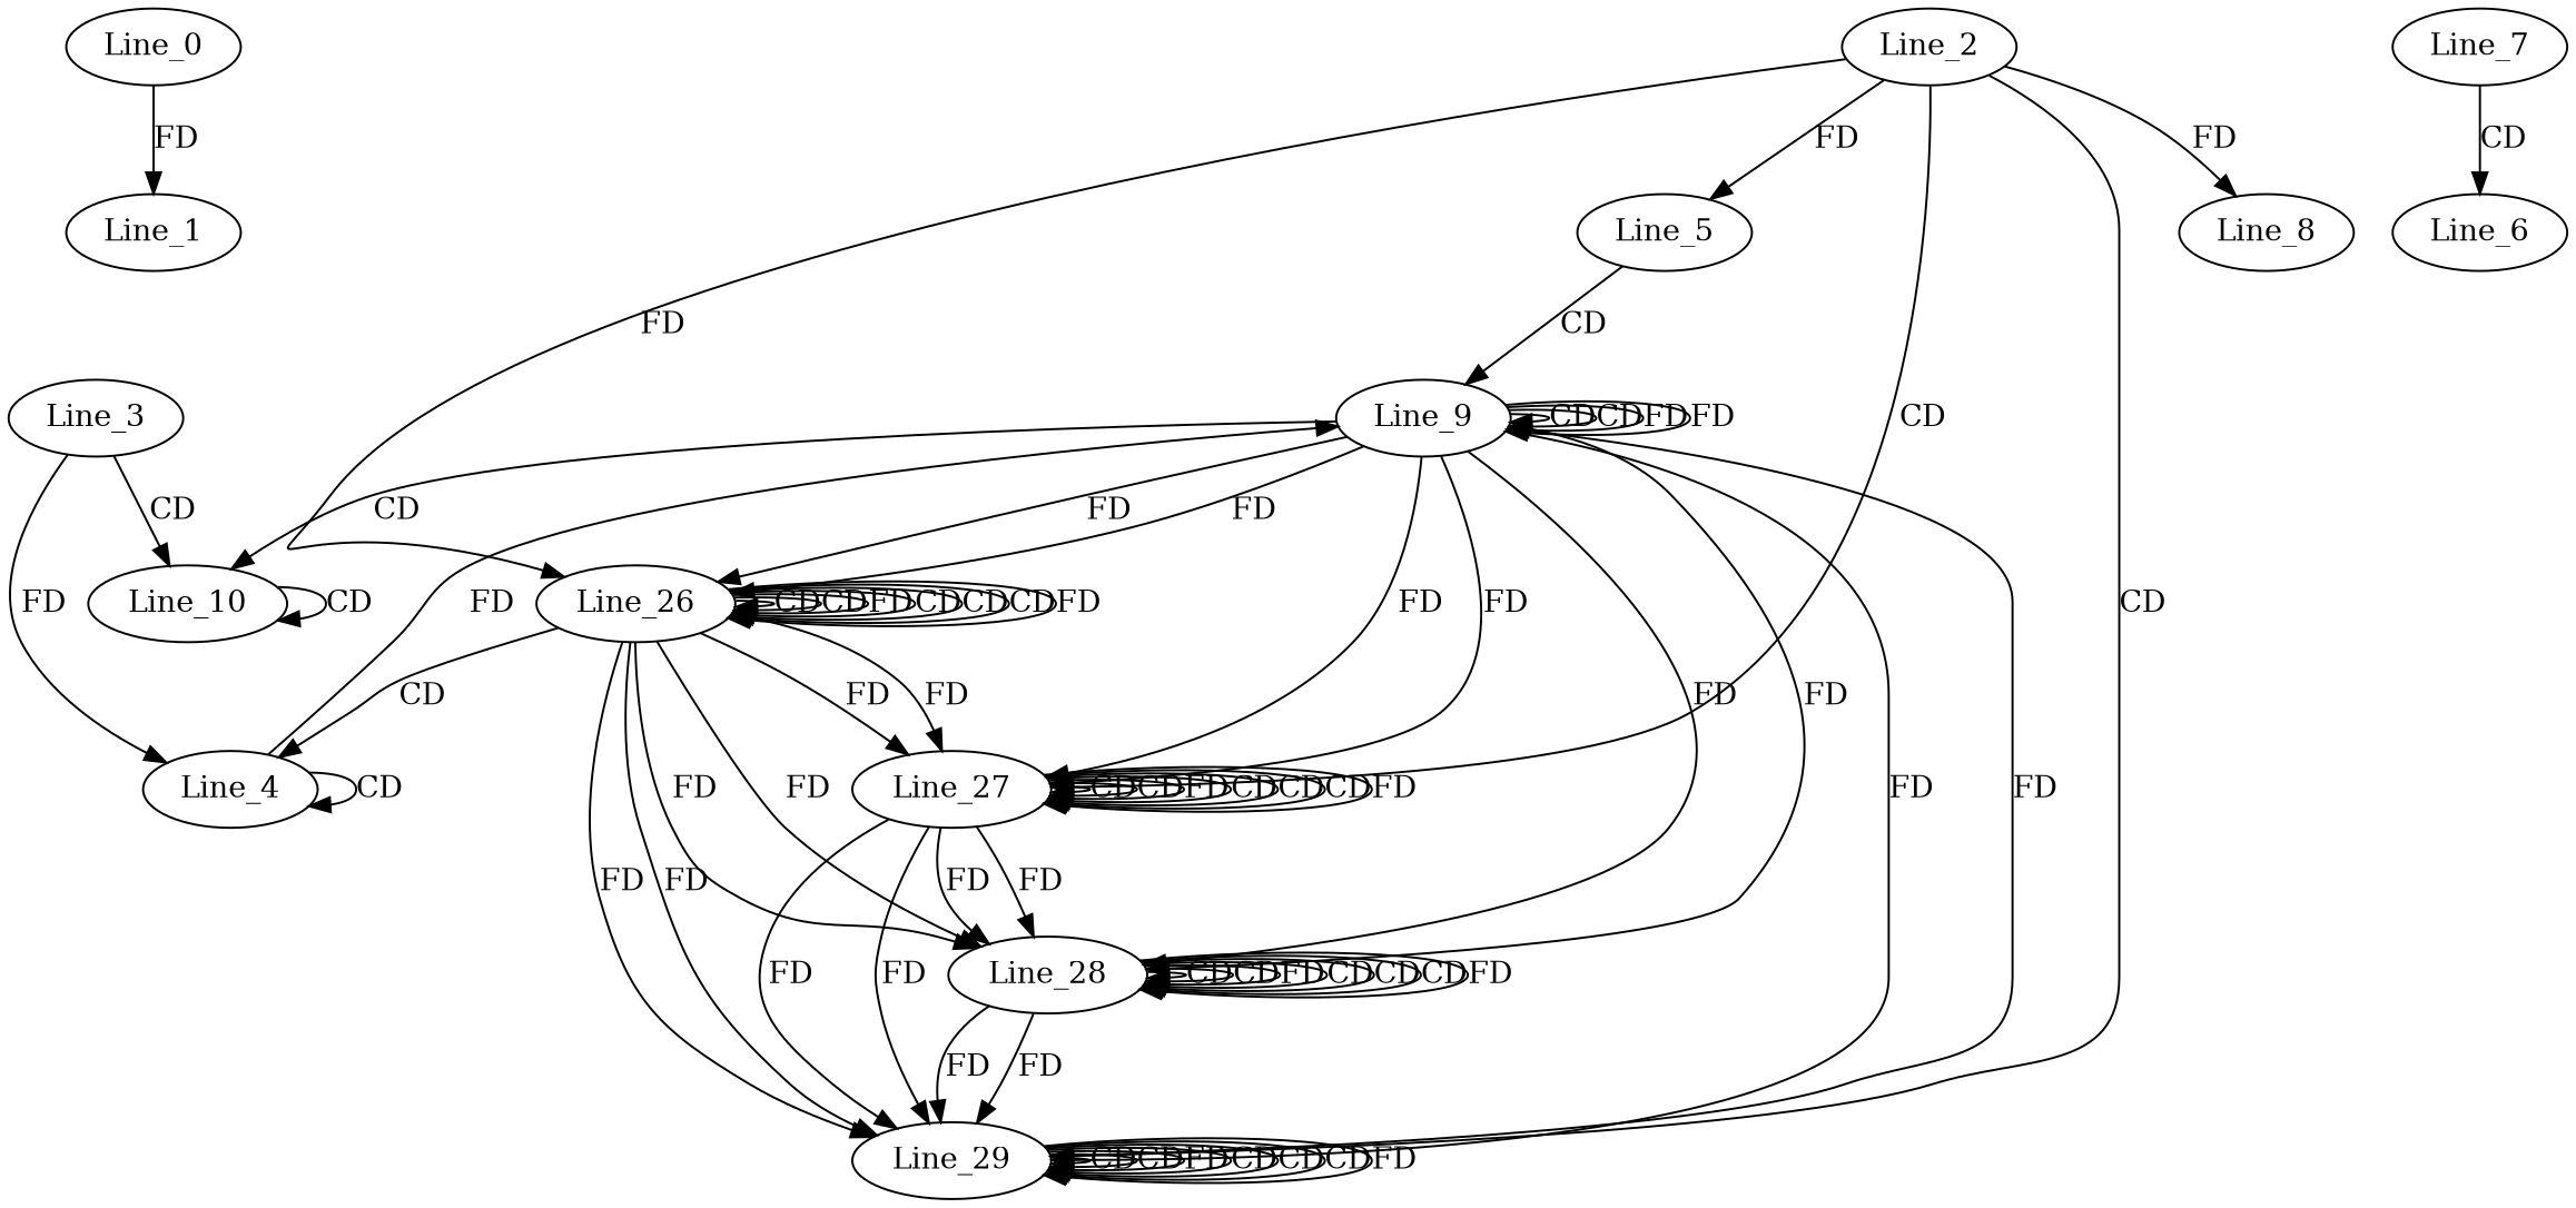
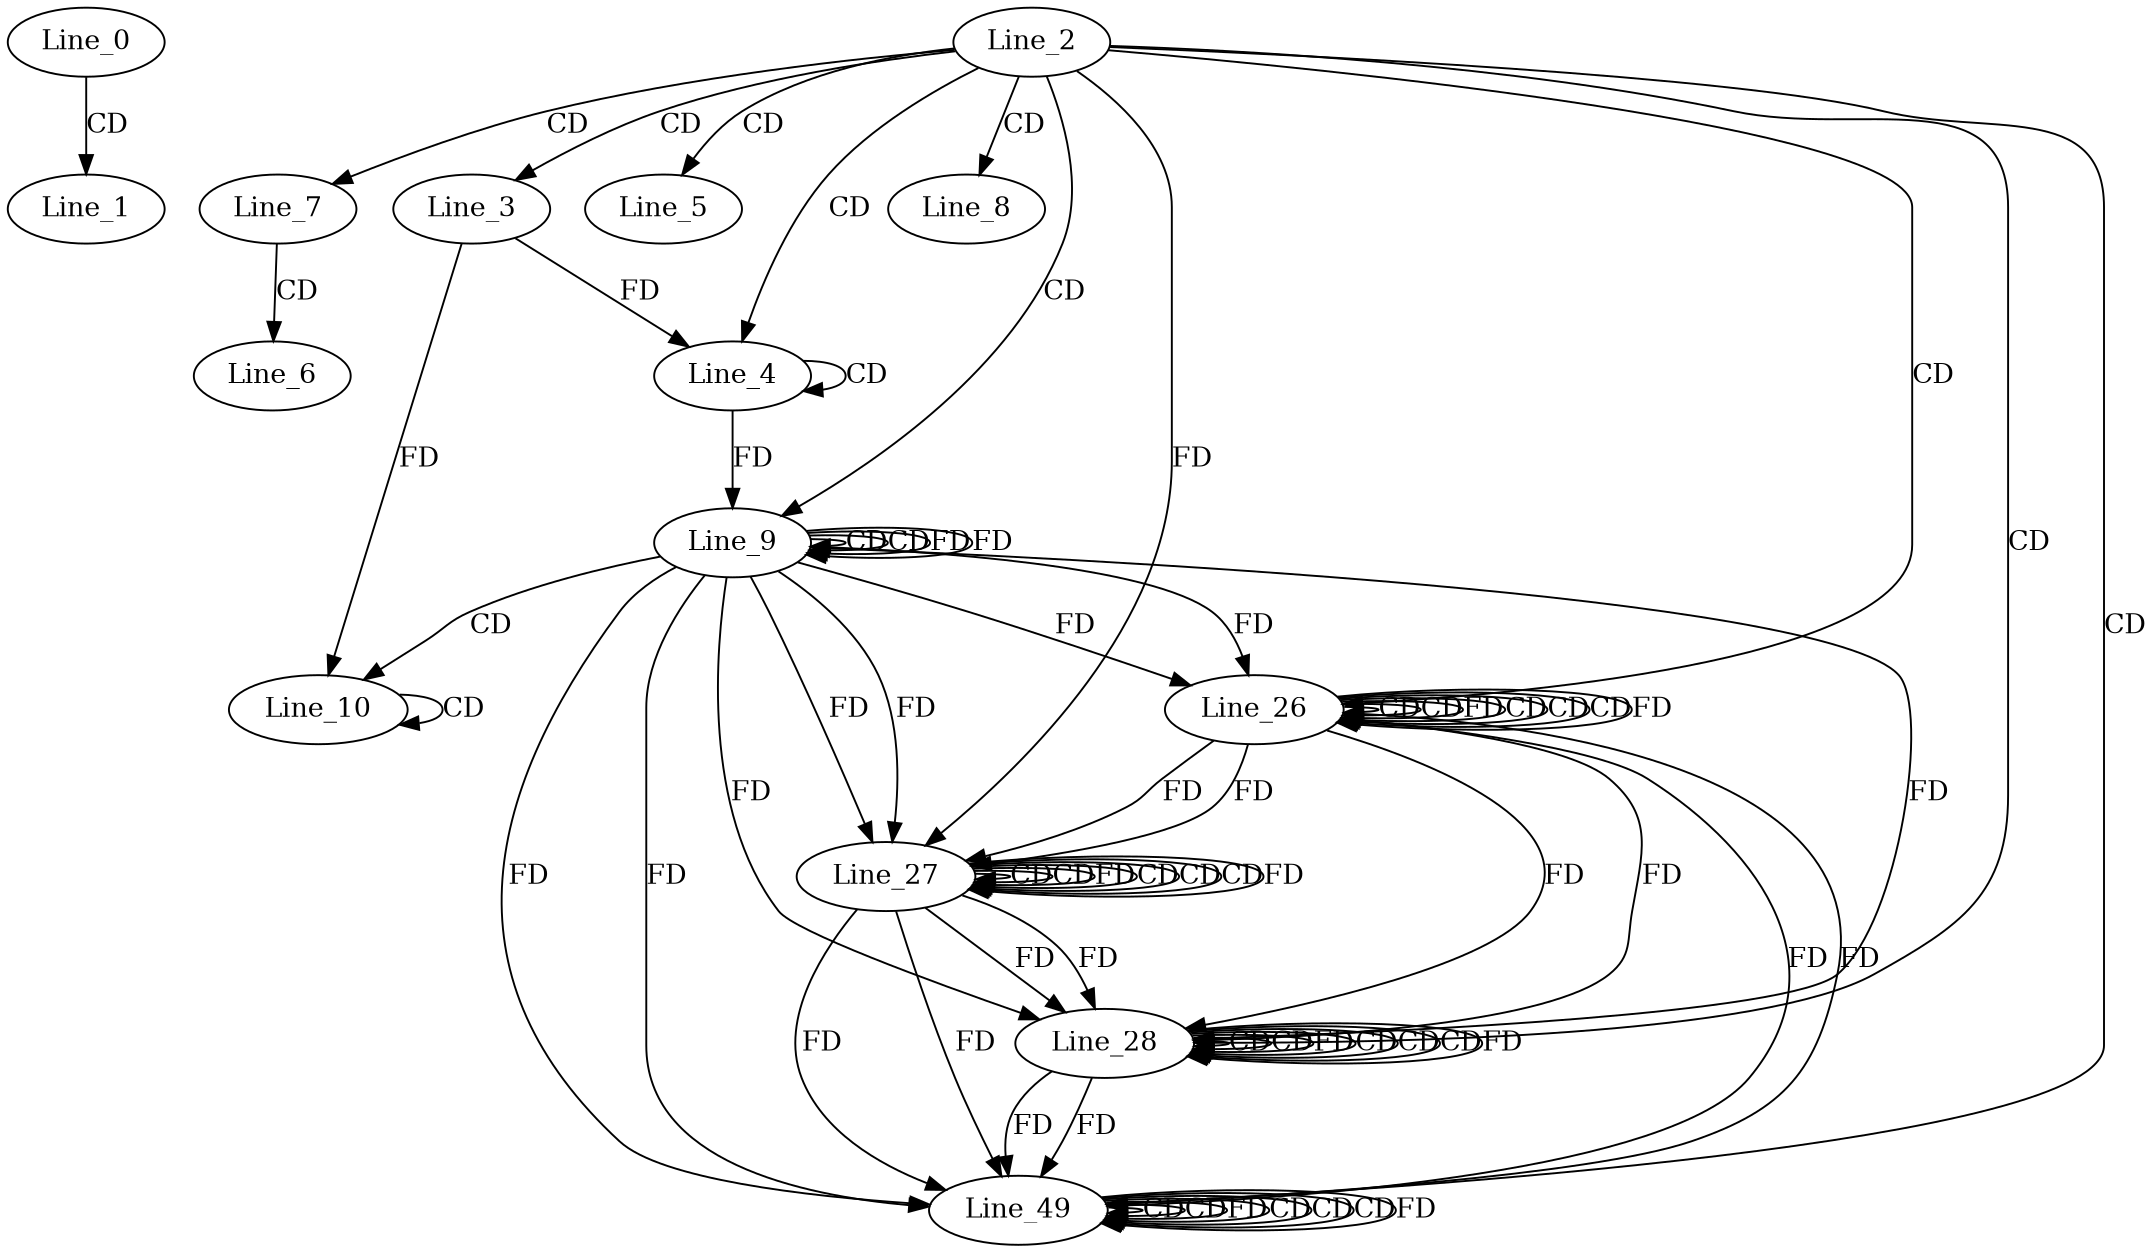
  digraph {
    Line_0
    Line_1
    Line_2
    Line_3
    Line_4
    Line_5
    Line_7
    Line_8
    Line_9
    Line_26
    Line_27
    Line_28
-   Line_29
+   Line_29 [label=Line_49]
    Line_10
    Line_6
-   Line_0 -> Line_1 [label=FD]
-   Line_26 -> Line_4 [label=CD]
-   Line_2 -> Line_5 [label=FD]
-   Line_2 -> Line_8 [label=FD]
-   Line_5 -> Line_9 [label=CD]
-   Line_2 -> Line_26 [label=FD]
-   Line_2 -> Line_27 [label=CD]
+   Line_0 -> Line_1 [label=CD]
+   Line_2 -> Line_3 [label=CD]
+   Line_2 -> Line_4 [label=CD]
+   Line_2 -> Line_5 [label=CD]
+   Line_2 -> Line_7 [label=CD]
+   Line_2 -> Line_8 [label=CD]
+   Line_2 -> Line_9 [label=CD]
+   Line_2 -> Line_26 [label=CD]
+   Line_2 -> Line_27 [label=FD]
+   Line_2 -> Line_28 [label=CD]
    Line_2 -> Line_29 [label=CD]
    Line_3 -> Line_4 [label=FD]
-   Line_3 -> Line_10 [label=CD]
+   Line_3 -> Line_10 [label=FD]
    Line_4 -> Line_4 [label=CD]
    Line_4 -> Line_9 [label=FD]
    Line_7 -> Line_6 [label=CD]
    Line_9 -> Line_9 [label=CD]
    Line_9 -> Line_9 [label=CD]
    Line_9 -> Line_9 [label=FD]
    Line_9 -> Line_9 [label=FD]
    Line_9 -> Line_26 [label=FD]
    Line_9 -> Line_26 [label=FD]
    Line_9 -> Line_27 [label=FD]
    Line_9 -> Line_27 [label=FD]
    Line_9 -> Line_28 [label=FD]
    Line_9 -> Line_28 [label=FD]
    Line_9 -> Line_29 [label=FD]
    Line_9 -> Line_29 [label=FD]
    Line_9 -> Line_10 [label=CD]
    Line_26 -> Line_26 [label=CD]
    Line_26 -> Line_26 [label=CD]
    Line_26 -> Line_26 [label=FD]
    Line_26 -> Line_26 [label=CD]
    Line_26 -> Line_26 [label=CD]
    Line_26 -> Line_26 [label=CD]
    Line_26 -> Line_26 [label=FD]
    Line_26 -> Line_27 [label=FD]
    Line_26 -> Line_27 [label=FD]
    Line_26 -> Line_28 [label=FD]
    Line_26 -> Line_28 [label=FD]
    Line_26 -> Line_29 [label=FD]
    Line_26 -> Line_29 [label=FD]
    Line_27 -> Line_27 [label=CD]
    Line_27 -> Line_27 [label=CD]
    Line_27 -> Line_27 [label=FD]
    Line_27 -> Line_27 [label=CD]
    Line_27 -> Line_27 [label=CD]
    Line_27 -> Line_27 [label=CD]
    Line_27 -> Line_27 [label=FD]
    Line_27 -> Line_28 [label=FD]
    Line_27 -> Line_28 [label=FD]
    Line_27 -> Line_29 [label=FD]
    Line_27 -> Line_29 [label=FD]
    Line_28 -> Line_28 [label=CD]
    Line_28 -> Line_28 [label=CD]
    Line_28 -> Line_28 [label=FD]
    Line_28 -> Line_28 [label=CD]
    Line_28 -> Line_28 [label=CD]
    Line_28 -> Line_28 [label=CD]
    Line_28 -> Line_28 [label=FD]
    Line_28 -> Line_29 [label=FD]
    Line_28 -> Line_29 [label=FD]
    Line_29 -> Line_29 [label=CD]
    Line_29 -> Line_29 [label=CD]
    Line_29 -> Line_29 [label=FD]
    Line_29 -> Line_29 [label=CD]
    Line_29 -> Line_29 [label=CD]
    Line_29 -> Line_29 [label=CD]
    Line_29 -> Line_29 [label=FD]
    Line_10 -> Line_10 [label=CD]
  }
